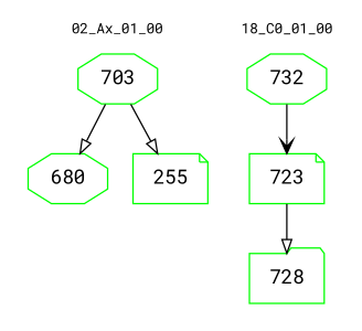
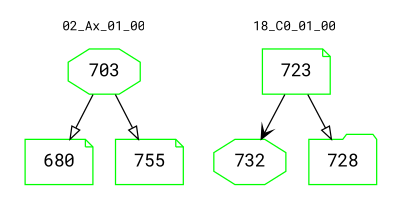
  digraph {
    fontname="Roboto Mono"
    node [color=green fontname="Roboto Mono" shape=note]
    edge [arrowhead=onormal color=black fontname="Roboto Mono"]
    n1 [label=703 shape=octagon]
-   n2 [label=680 shape=octagon]
-   n3 [label=255]
+   n2 [label=680]
+   n3 [label=755]
    n4 [label=723]
    n5 [label=732 shape=octagon]
    n6 [label=728 shape=folder]
    subgraph cluster_1 {
      color=white
      fontsize=10
      label="02_Ax_01_00"
      n1
      n2
      n3
    }
    subgraph cluster_2 {
      color=white
      fontsize=10
      label="18_C0_01_00"
      n4
      n5
      n6
    }
    n1 -> n2
    n1 -> n3
-   n5 -> n4 [arrowhead=vee]
+   n4 -> n5 [arrowhead=vee]
    n4 -> n6
  }
